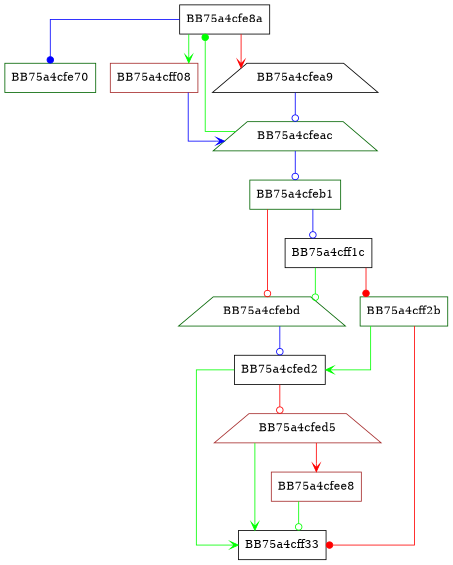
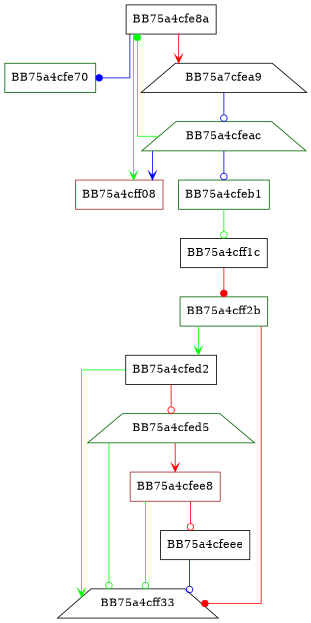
  digraph {
    splines=ortho
    node [color=black shape=box]
    edge [arrowhead=odot color=green]
    BB75a4cfe8a
    BB75a4cfe70 [color=darkgreen]
    BB75a4cff08 [color=brown]
-   BB75a4cfea9 [shape=trapezium]
+   BB75a4cfea9 [shape=trapezium label=BB75a7cfea9]
    BB75a4cfeac [color=darkgreen shape=trapezium]
    BB75a4cfeb1 [color=darkgreen]
    BB75a4cff1c
-   BB75a4cfebd [color=darkgreen shape=trapezium]
    BB75a4cff2b [color=darkgreen]
    n10 [label=BB75a4cfed2]
-   BB75a4cff33
-   BB75a4cfed5 [color=brown shape=trapezium]
+   BB75a4cff33 [shape=trapezium]
+   BB75a4cfed5 [color=darkgreen shape=trapezium]
    BB75a4cfee8 [color=brown]
+   BB75a4cfeee
    BB75a4cfe8a -> BB75a4cfe70 [arrowhead=dot color=blue]
    BB75a4cfe8a -> BB75a4cff08 [arrowhead=vee]
    BB75a4cfe8a -> BB75a4cfea9 [arrowhead=vee color=red]
-   BB75a4cff08 -> BB75a4cfeac [arrowhead=vee color=blue]
+   BB75a4cfeac -> BB75a4cff08 [arrowhead=vee color=blue]
    BB75a4cfea9 -> BB75a4cfeac [color=blue]
    BB75a4cfeac -> BB75a4cfe8a [arrowhead=dot]
    BB75a4cfeac -> BB75a4cfeb1 [color=blue]
-   BB75a4cfeb1 -> BB75a4cff1c [color=blue]
-   BB75a4cfeb1 -> BB75a4cfebd [color=red]
-   BB75a4cff1c -> BB75a4cfebd
+   BB75a4cfeb1 -> BB75a4cff1c
    BB75a4cff1c -> BB75a4cff2b [arrowhead=dot color=red]
-   BB75a4cfebd -> n10 [color=blue]
    BB75a4cff2b -> n10 [arrowhead=vee]
    BB75a4cff2b -> BB75a4cff33 [arrowhead=dot color=red]
    n10 -> BB75a4cff33 [arrowhead=vee]
    n10 -> BB75a4cfed5 [color=red]
-   BB75a4cfed5 -> BB75a4cff33 [arrowhead=vee]
+   BB75a4cfed5 -> BB75a4cff33
    BB75a4cfed5 -> BB75a4cfee8 [arrowhead=vee color=red]
    BB75a4cfee8 -> BB75a4cff33
+   BB75a4cfee8 -> BB75a4cfeee [color=red]
+   BB75a4cfeee -> BB75a4cff33 [color=blue]
  }
